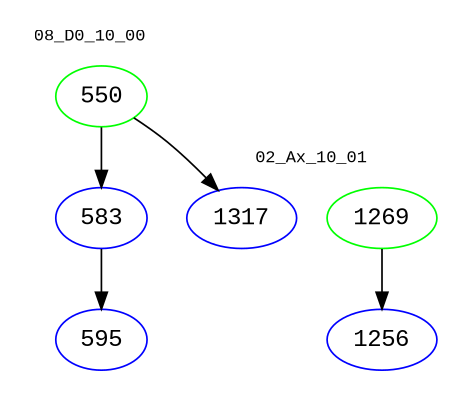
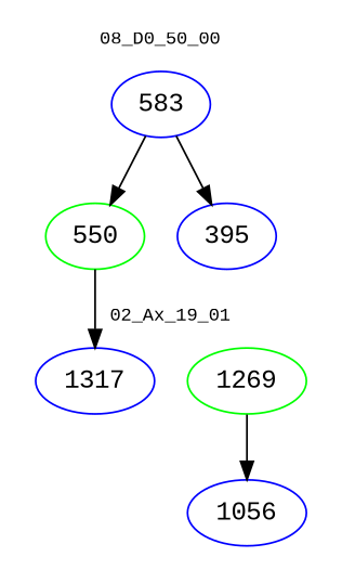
  digraph {
    fontname="Liberation Mono"
    node [color=blue fontname="Liberation Mono"]
    edge [color=black fontname="Liberation Mono"]
    n1 [color=green label=1269]
-   n2 [label=1256]
+   n2 [label=1056]
    n3 [label=1317]
    n4 [color=green label=550]
    n5 [label=583]
-   n6 [label=595]
+   n6 [label=395]
    subgraph cluster_1 {
      color=white
      fontsize=10
-     label="02_Ax_10_01"
+     label="02_Ax_19_01"
      n1
      n2
      n3
    }
    subgraph cluster_2 {
      color=white
      fontsize=10
-     label="08_D0_10_00"
+     label="08_D0_50_00"
      n4
      n5
      n6
    }
    n1 -> n2
    n4 -> n3
-   n4 -> n5
+   n5 -> n4
    n5 -> n6
  }
